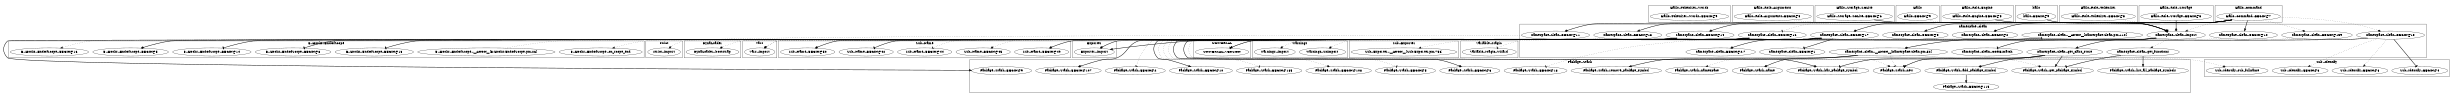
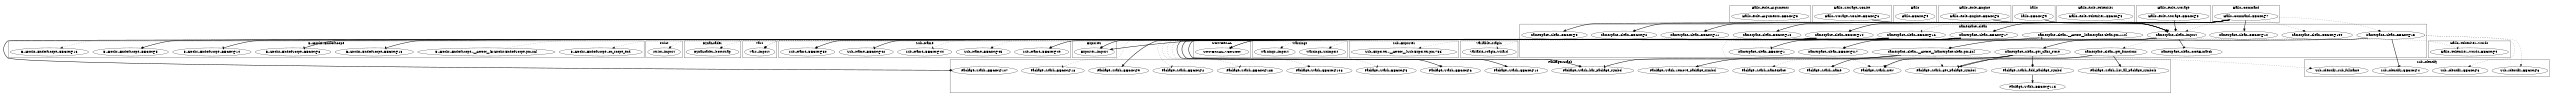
  digraph {
    edge [arrowhead=diamond style=bold]
    "Sub::Exporter::__ANON__[Sub/Exporter.pm:756]"
    "Hailo::Tokenizer::Words::BEGIN@9"
    "DynaLoader::bootstrap"
    "warnings::unimport"
    "warnings::import"
    "strict::import"
    "vars::import"
    "Sub::Identify::BEGIN@3"
    "Sub::Identify::sub_fullname"
    "Sub::Identify::BEGIN@6"
    "Sub::Identify::BEGIN@4"
    "Variable::Magic::wizard"
    "Hailo::Role::Arguments::BEGIN@5"
    "Sub::Name::BEGIN@45"
    "Sub::Name::BEGIN@44"
    "Sub::Name::BEGIN@42"
    "Sub::Name::BEGIN@50"
    "Sub::Name::BEGIN@49"
    "Package::Stash::BEGIN@10"
    "Package::Stash::BEGIN@18"
    "Package::Stash::get_package_symbol"
    "Package::Stash::BEGIN@9"
    "Package::Stash::BEGIN@107"
    "Package::Stash::name"
    "Package::Stash::list_all_package_symbols"
    "Package::Stash::BEGIN@115"
    "Package::Stash::has_package_symbol"
    "Package::Stash::remove_package_symbol"
    "Package::Stash::new"
    "Package::Stash::BEGIN@2"
    "Package::Stash::add_package_symbol"
    "Package::Stash::BEGIN@185"
    "Package::Stash::BEGIN@108"
    "Package::Stash::BEGIN@5"
    "Package::Stash::BEGIN@6"
    "Package::Stash::namespace"
    "Exporter::import"
    "B::Hooks::EndOfScope::BEGIN@16"
    "B::Hooks::EndOfScope::BEGIN@13"
    "B::Hooks::EndOfScope::BEGIN@8"
    "B::Hooks::EndOfScope::BEGIN@14"
    "B::Hooks::EndOfScope::BEGIN@5"
    "B::Hooks::EndOfScope::on_scope_end"
    "B::Hooks::EndOfScope::__ANON__[B/Hooks/EndOfScope.pm:26]"
    "Hailo::Storage::SQLite::BEGIN@6"
    "Hailo::BEGIN@9"
    "UNIVERSAL::VERSION"
    "Hailo::Role::Engine::BEGIN@5"
    "hailo::BEGIN@9"
    "Hailo::Role::Tokenizer::BEGIN@5"
    "namespace::clean::__ANON__[namespace/clean.pm:52]"
    "namespace::clean::BEGIN@11"
    "namespace::clean::BEGIN@14"
    "namespace::clean::get_functions"
    "namespace::clean::BEGIN@13"
    "namespace::clean::BEGIN@16"
    "namespace::clean::BEGIN@10"
    "namespace::clean::BEGIN@1"
    "namespace::clean::BEGIN@2"
    "namespace::clean::BEGIN@5"
    "namespace::clean::BEGIN@2.7"
    "namespace::clean::get_class_store"
    "namespace::clean::BEGIN@17"
    "namespace::clean::BEGIN@159"
    "namespace::clean::BEGIN@15"
    "namespace::clean::import"
    "namespace::clean::CORE:match"
    "namespace::clean::__ANON__[namespace/clean.pm:110]"
    "Hailo::Role::Storage::BEGIN@5"
    "Hailo::Command::BEGIN@7"
    subgraph cluster_1 {
      label="Sub::Exporter"
      "Sub::Exporter::__ANON__[Sub/Exporter.pm:756]"
    }
    subgraph cluster_2 {
      label="Hailo::Tokenizer::Words"
      "Hailo::Tokenizer::Words::BEGIN@9"
    }
    subgraph cluster_3 {
      label=DynaLoader
      "DynaLoader::bootstrap"
    }
    subgraph cluster_4 {
      label=warnings
      "warnings::unimport"
      "warnings::import"
    }
    subgraph cluster_5 {
      label="strict"
      "strict::import"
    }
    subgraph cluster_6 {
      label=vars
      "vars::import"
    }
    subgraph cluster_7 {
      label="Sub::Identify"
      "Sub::Identify::BEGIN@3"
      "Sub::Identify::sub_fullname"
      "Sub::Identify::BEGIN@6"
      "Sub::Identify::BEGIN@4"
    }
    subgraph cluster_8 {
      label="Variable::Magic"
      "Variable::Magic::wizard"
    }
    subgraph cluster_9 {
      label="Hailo::Role::Arguments"
      "Hailo::Role::Arguments::BEGIN@5"
    }
    subgraph cluster_10 {
      label="Sub::Name"
      "Sub::Name::BEGIN@45"
      "Sub::Name::BEGIN@44"
      "Sub::Name::BEGIN@42"
      "Sub::Name::BEGIN@50"
      "Sub::Name::BEGIN@49"
    }
    subgraph cluster_11 {
      label="Package::Stash"
      "Package::Stash::BEGIN@10"
      "Package::Stash::BEGIN@18"
      "Package::Stash::get_package_symbol"
      "Package::Stash::BEGIN@9"
      "Package::Stash::BEGIN@107"
      "Package::Stash::name"
      "Package::Stash::list_all_package_symbols"
      "Package::Stash::BEGIN@115"
      "Package::Stash::has_package_symbol"
      "Package::Stash::remove_package_symbol"
      "Package::Stash::new"
      "Package::Stash::BEGIN@2"
      "Package::Stash::add_package_symbol"
      "Package::Stash::BEGIN@185"
      "Package::Stash::BEGIN@108"
      "Package::Stash::BEGIN@5"
      "Package::Stash::BEGIN@6"
      "Package::Stash::namespace"
    }
    subgraph cluster_12 {
      label=Exporter
      "Exporter::import"
    }
    subgraph cluster_13 {
      label="B::Hooks::EndOfScope"
      "B::Hooks::EndOfScope::BEGIN@16"
      "B::Hooks::EndOfScope::BEGIN@13"
      "B::Hooks::EndOfScope::BEGIN@8"
      "B::Hooks::EndOfScope::BEGIN@14"
      "B::Hooks::EndOfScope::BEGIN@5"
      "B::Hooks::EndOfScope::on_scope_end"
      "B::Hooks::EndOfScope::__ANON__[B/Hooks/EndOfScope.pm:26]"
    }
    subgraph cluster_14 {
      label="Hailo::Storage::SQLite"
      "Hailo::Storage::SQLite::BEGIN@6"
    }
    subgraph cluster_15 {
      label=Hailo
      "Hailo::BEGIN@9"
    }
    subgraph cluster_16 {
      label=UNIVERSAL
      "UNIVERSAL::VERSION"
    }
    subgraph cluster_17 {
      label="Hailo::Role::Engine"
      "Hailo::Role::Engine::BEGIN@5"
    }
    subgraph cluster_18 {
      label=hailo
      "hailo::BEGIN@9"
    }
    subgraph cluster_19 {
      label="Hailo::Role::Tokenizer"
      "Hailo::Role::Tokenizer::BEGIN@5"
    }
    subgraph cluster_20 {
      label="namespace::clean"
      "namespace::clean::__ANON__[namespace/clean.pm:52]"
      "namespace::clean::BEGIN@11"
      "namespace::clean::BEGIN@14"
      "namespace::clean::get_functions"
      "namespace::clean::BEGIN@13"
      "namespace::clean::BEGIN@16"
      "namespace::clean::BEGIN@10"
      "namespace::clean::BEGIN@1"
      "namespace::clean::BEGIN@2"
      "namespace::clean::BEGIN@5"
      "namespace::clean::BEGIN@2.7"
      "namespace::clean::get_class_store"
      "namespace::clean::BEGIN@17"
      "namespace::clean::BEGIN@159"
      "namespace::clean::BEGIN@15"
      "namespace::clean::import"
      "namespace::clean::CORE:match"
      "namespace::clean::__ANON__[namespace/clean.pm:110]"
    }
    subgraph cluster_21 {
      label="Hailo::Role::Storage"
      "Hailo::Role::Storage::BEGIN@5"
    }
    subgraph cluster_22 {
      label="Hailo::Command"
      "Hailo::Command::BEGIN@7"
    }
-   "Hailo::Tokenizer::Words::BEGIN@9" -> "namespace::clean::import" [arrowhead=tee style=dotted]
+   "namespace::clean::import" -> "Hailo::Tokenizer::Words::BEGIN@9" [arrowhead=tee style=dotted]
    "Hailo::Role::Arguments::BEGIN@5" -> "namespace::clean::import" [arrowhead=tee style=dotted]
    "Package::Stash::add_package_symbol" -> "Package::Stash::BEGIN@115" [arrowhead=normal]
    "B::Hooks::EndOfScope::__ANON__[B/Hooks/EndOfScope.pm:26]" -> "namespace::clean::__ANON__[namespace/clean.pm:110]" [arrowhead=tee style=dotted]
    "Hailo::Storage::SQLite::BEGIN@6" -> "namespace::clean::import" [arrowhead=normal]
    "Hailo::BEGIN@9" -> "namespace::clean::import" [arrowhead=normal style=dotted]
    "Hailo::Role::Engine::BEGIN@5" -> "namespace::clean::import" [arrowhead=tee]
    "hailo::BEGIN@9" -> "namespace::clean::import" [arrowhead=tee]
    "Hailo::Role::Tokenizer::BEGIN@5" -> "namespace::clean::import" [style=dotted]
    "namespace::clean::__ANON__[namespace/clean.pm:52]" -> "Sub::Identify::sub_fullname" [style=dotted]
    "namespace::clean::__ANON__[namespace/clean.pm:52]" -> "Package::Stash::get_package_symbol" [style=dotted]
    "namespace::clean::__ANON__[namespace/clean.pm:52]" -> "Package::Stash::name"
    "namespace::clean::__ANON__[namespace/clean.pm:52]" -> "Package::Stash::remove_package_symbol" [arrowhead=normal]
    "namespace::clean::__ANON__[namespace/clean.pm:52]" -> "Package::Stash::new" [arrowhead=tee style=dotted]
    "namespace::clean::__ANON__[namespace/clean.pm:52]" -> "Package::Stash::namespace" [arrowhead=normal style=dotted]
    "namespace::clean::BEGIN@11" -> "strict::import" [style=dotted]
    "namespace::clean::BEGIN@14" -> "DynaLoader::bootstrap" [style=dotted]
    "namespace::clean::BEGIN@14" -> "vars::import" [style=dotted]
    "namespace::clean::BEGIN@14" -> "Sub::Name::BEGIN@45" [style=dotted]
    "namespace::clean::BEGIN@14" -> "Sub::Name::BEGIN@44" [arrowhead=tee style=dotted]
    "namespace::clean::BEGIN@14" -> "Sub::Name::BEGIN@42" [arrowhead=tee]
    "namespace::clean::BEGIN@14" -> "Sub::Name::BEGIN@50"
    "namespace::clean::BEGIN@14" -> "Sub::Name::BEGIN@49"
    "namespace::clean::BEGIN@14" -> "Exporter::import"
    "namespace::clean::get_functions" -> "Package::Stash::get_package_symbol" [arrowhead=tee]
    "namespace::clean::get_functions" -> "Package::Stash::list_all_package_symbols" [arrowhead=normal]
    "namespace::clean::get_functions" -> "Package::Stash::new" [style=dotted]
    "namespace::clean::BEGIN@13" -> "vars::import" [style=dotted]
    "namespace::clean::BEGIN@16" -> "Package::Stash::BEGIN@10" [arrowhead=normal]
    "namespace::clean::BEGIN@16" -> "Package::Stash::BEGIN@18" [arrowhead=tee style=dotted]
    "namespace::clean::BEGIN@16" -> "Package::Stash::BEGIN@9" [arrowhead=normal]
    "namespace::clean::BEGIN@16" -> "Package::Stash::BEGIN@107"
    "namespace::clean::BEGIN@16" -> "Package::Stash::BEGIN@2" [arrowhead=tee style=dotted]
    "namespace::clean::BEGIN@16" -> "Package::Stash::BEGIN@185" [arrowhead=tee style=dotted]
    "namespace::clean::BEGIN@16" -> "Package::Stash::BEGIN@108" [style=dotted]
    "namespace::clean::BEGIN@16" -> "Package::Stash::BEGIN@5" [arrowhead=tee style=dotted]
    "namespace::clean::BEGIN@16" -> "Package::Stash::BEGIN@6"
    "namespace::clean::BEGIN@16" -> "UNIVERSAL::VERSION" [arrowhead=normal]
    "namespace::clean::BEGIN@10" -> "warnings::import" [style=dotted]
    "namespace::clean::get_class_store" -> "Package::Stash::get_package_symbol" [arrowhead=normal]
    "namespace::clean::get_class_store" -> "Package::Stash::has_package_symbol" [arrowhead=tee]
    "namespace::clean::get_class_store" -> "Package::Stash::new" [arrowhead=tee]
    "namespace::clean::get_class_store" -> "Package::Stash::add_package_symbol"
    "namespace::clean::BEGIN@17" -> "Sub::Exporter::__ANON__[Sub/Exporter.pm:756]" [arrowhead=normal style=dotted]
    "namespace::clean::BEGIN@17" -> "Variable::Magic::wizard" [arrowhead=tee style=dotted]
    "namespace::clean::BEGIN@17" -> "B::Hooks::EndOfScope::BEGIN@16" [arrowhead=normal style=dotted]
    "namespace::clean::BEGIN@17" -> "B::Hooks::EndOfScope::BEGIN@13" [arrowhead=tee]
    "namespace::clean::BEGIN@17" -> "B::Hooks::EndOfScope::BEGIN@8" [arrowhead=tee]
    "namespace::clean::BEGIN@17" -> "B::Hooks::EndOfScope::BEGIN@14" [arrowhead=tee]
    "namespace::clean::BEGIN@17" -> "B::Hooks::EndOfScope::BEGIN@5"
    "namespace::clean::BEGIN@17" -> "UNIVERSAL::VERSION" [arrowhead=normal style=dotted]
    "namespace::clean::BEGIN@17" -> "namespace::clean::BEGIN@1" [arrowhead=tee]
    "namespace::clean::BEGIN@17" -> "namespace::clean::BEGIN@2.7"
    "namespace::clean::BEGIN@159" -> "warnings::unimport" [style=dotted]
    "namespace::clean::BEGIN@15" -> "Sub::Identify::BEGIN@3" [arrowhead=normal style=dotted]
    "namespace::clean::BEGIN@15" -> "Sub::Identify::BEGIN@6" [arrowhead=normal style=dotted]
    "namespace::clean::BEGIN@15" -> "Sub::Identify::BEGIN@4" [arrowhead=tee]
    "namespace::clean::BEGIN@15" -> "Exporter::import" [arrowhead=normal]
    "namespace::clean::BEGIN@15" -> "UNIVERSAL::VERSION" [arrowhead=tee style=dotted]
    "namespace::clean::import" -> "Package::Stash::has_package_symbol"
    "namespace::clean::import" -> "Package::Stash::new" [style=dotted]
    "namespace::clean::import" -> "B::Hooks::EndOfScope::on_scope_end" [arrowhead=normal style=dotted]
    "namespace::clean::import" -> "namespace::clean::get_functions" [arrowhead=normal style=dotted]
    "namespace::clean::import" -> "namespace::clean::get_class_store" [arrowhead=normal]
    "namespace::clean::import" -> "namespace::clean::CORE:match" [arrowhead=tee]
    "namespace::clean::__ANON__[namespace/clean.pm:110]" -> "namespace::clean::__ANON__[namespace/clean.pm:52]"
    "Hailo::Role::Storage::BEGIN@5" -> "namespace::clean::import"
    "Hailo::Command::BEGIN@7" -> "namespace::clean::BEGIN@11"
    "Hailo::Command::BEGIN@7" -> "namespace::clean::BEGIN@14"
    "Hailo::Command::BEGIN@7" -> "namespace::clean::BEGIN@13" [arrowhead=normal]
    "Hailo::Command::BEGIN@7" -> "namespace::clean::BEGIN@16" [arrowhead=tee style=dotted]
    "Hailo::Command::BEGIN@7" -> "namespace::clean::BEGIN@10" [arrowhead=normal]
    "Hailo::Command::BEGIN@7" -> "namespace::clean::BEGIN@2"
    "Hailo::Command::BEGIN@7" -> "namespace::clean::BEGIN@5" [arrowhead=normal]
    "Hailo::Command::BEGIN@7" -> "namespace::clean::BEGIN@17"
    "Hailo::Command::BEGIN@7" -> "namespace::clean::BEGIN@159" [style=dotted]
    "Hailo::Command::BEGIN@7" -> "namespace::clean::BEGIN@15" [style=dotted]
    "Hailo::Command::BEGIN@7" -> "namespace::clean::import" [arrowhead=normal style=dotted]
  }
